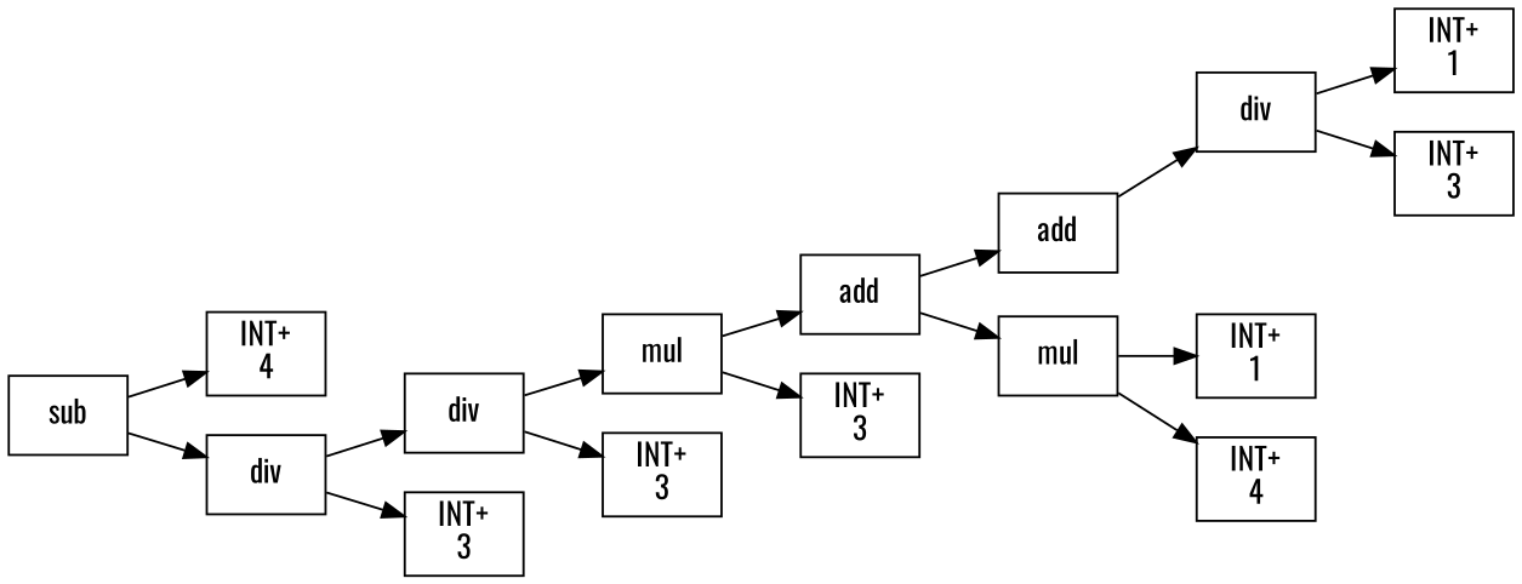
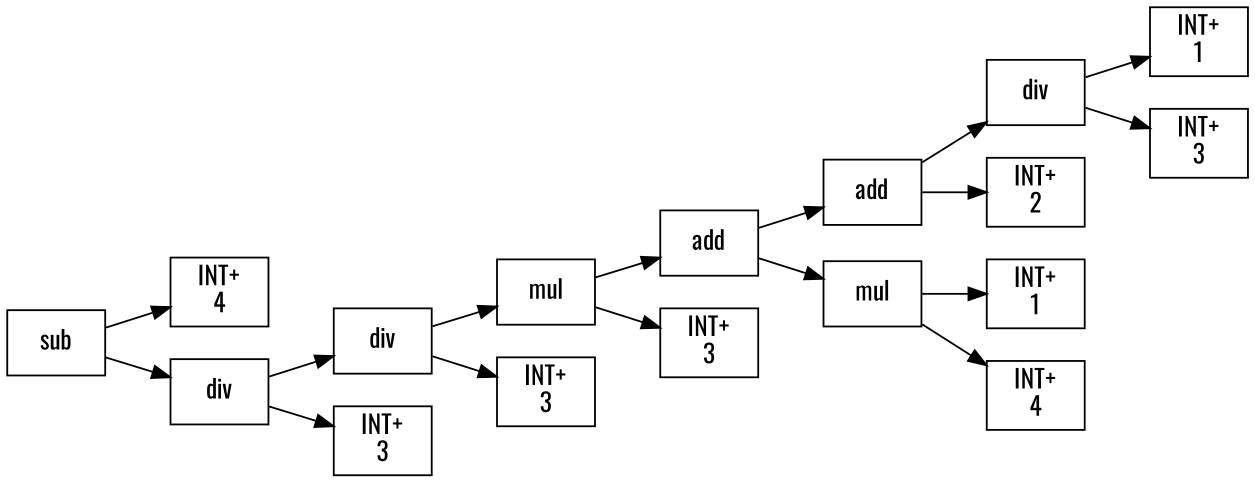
  digraph {
    rankdir=LR
    fontname=Oswald
    node [shape=box fontname=Oswald]
    edge [fontname=Oswald]
    n1 [label=sub]
    n2 [label="INT+\n4"]
    n3 [label=div]
    n4 [label=div]
    n5 [label="INT+\n3"]
    n6 [label=mul]
    n7 [label="INT+\n3"]
    n8 [label=add]
    n9 [label="INT+\n3"]
    n10 [label=add]
    n11 [label=mul]
    n12 [label=div]
+   n13 [label="INT+\n2"]
    n14 [label="INT+\n1"]
    n15 [label="INT+\n3"]
    n16 [label="INT+\n1"]
    n17 [label="INT+\n4"]
    n1 -> n2
    n1 -> n3
    n3 -> n4
    n3 -> n5
    n4 -> n6
    n4 -> n7
    n6 -> n8
    n6 -> n9
    n8 -> n10
    n8 -> n11
    n10 -> n12
+   n10 -> n13
    n11 -> n16
    n11 -> n17
    n12 -> n14
    n12 -> n15
  }
